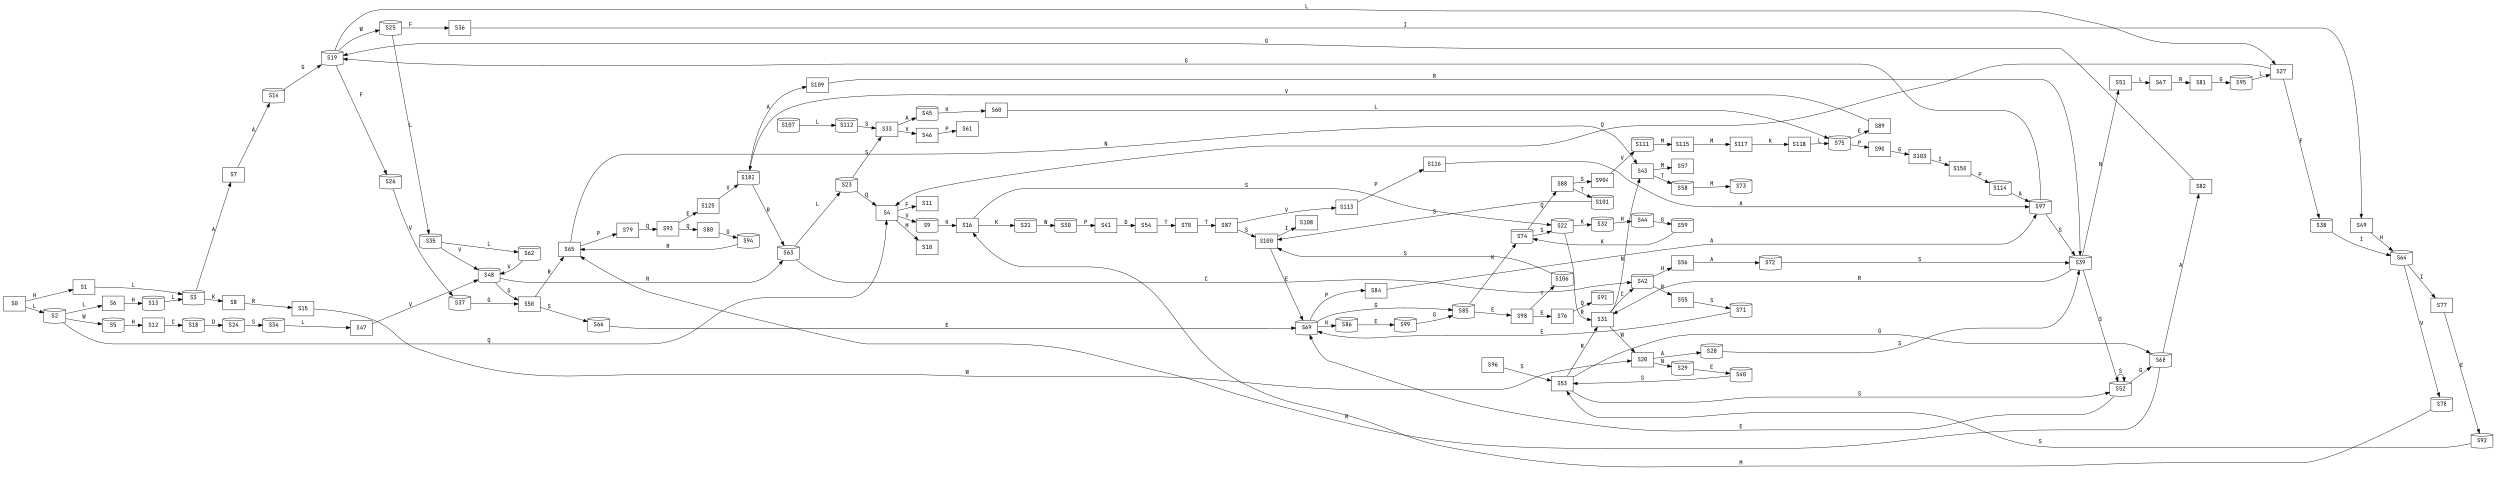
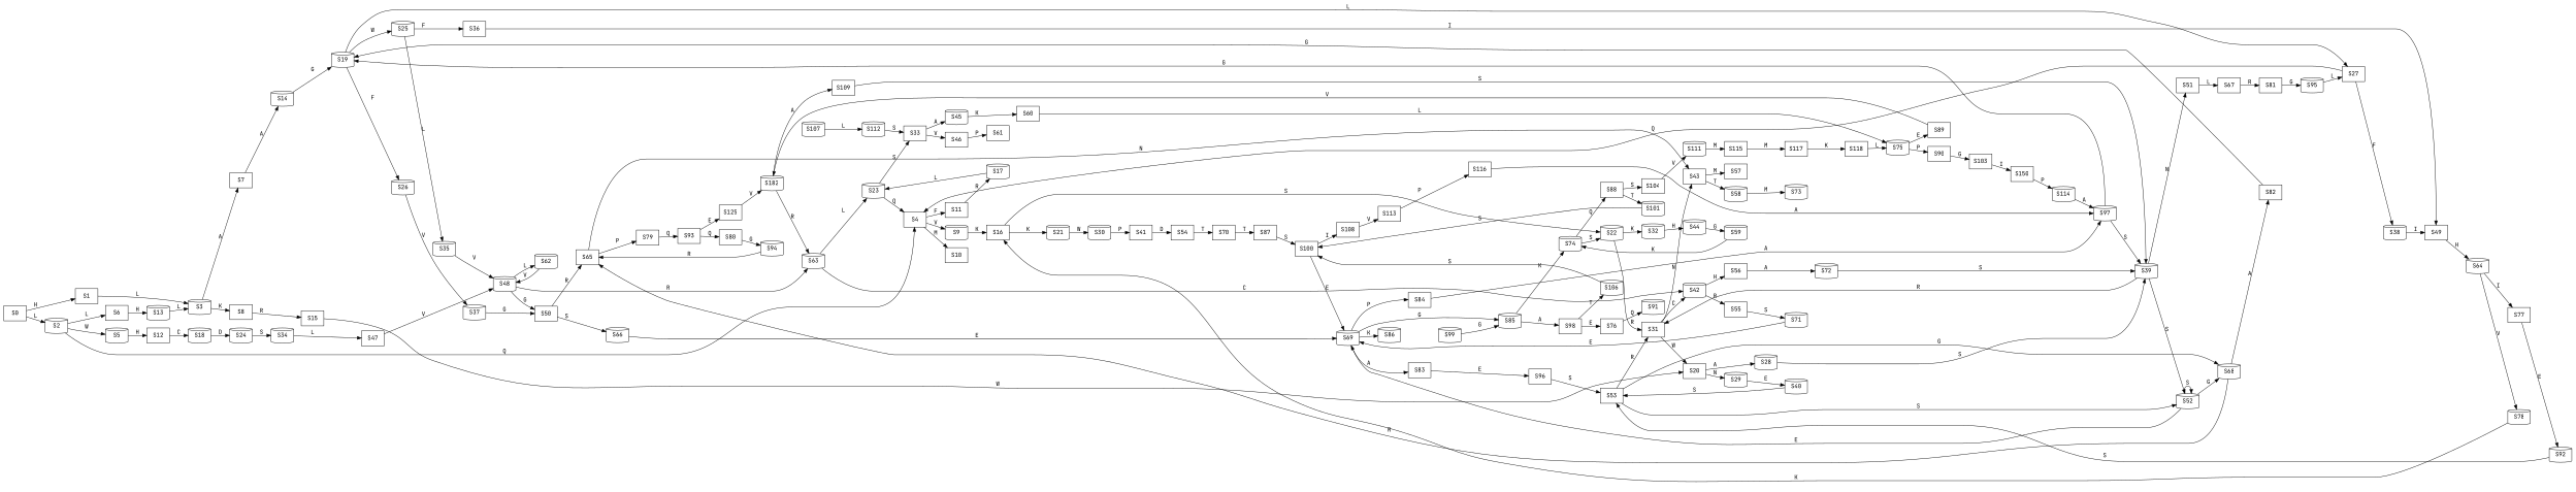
  strict digraph {
    fontname="JetBrains Mono"
    rankdir=LR
    node [fontname="JetBrains Mono" shape=box]
    edge [fontname="JetBrains Mono"]
    S0
    S1
    S2 [shape=cylinder]
    S3 [shape=cylinder]
    S4
    S5 [shape=cylinder]
    S6
    S7
    S8
    S9 [shape=cylinder]
    S10
    S11
    S12
    S13 [shape=cylinder]
    S14 [shape=cylinder]
    S15
    S16
+   S17 [shape=cylinder]
    S18 [shape=cylinder]
    S19 [shape=cylinder]
    S20
    S21 [shape=cylinder]
    S22 [shape=cylinder]
    S23 [shape=cylinder]
    S24 [shape=cylinder]
    S25 [shape=cylinder]
    S26 [shape=cylinder]
    S27
    S28 [shape=cylinder]
    S29 [shape=cylinder]
    S30 [shape=cylinder]
    S31
    S32 [shape=cylinder]
    S33
    S34 [shape=cylinder]
    S35 [shape=cylinder]
    S36
    S37 [shape=cylinder]
    S38 [shape=cylinder]
    S39 [shape=cylinder]
    S40 [shape=cylinder]
    S41
    S42 [shape=cylinder]
    S43
    S44 [shape=cylinder]
    S45 [shape=cylinder]
    S46
    S47
    S48 [shape=cylinder]
    S49
    S50
    S51
    S52 [shape=cylinder]
    S53
    S54
    S55
    S56
    S57
    S58 [shape=cylinder]
    S59 [shape=cylinder]
    S60
    S61
    S62 [shape=cylinder]
    S63 [shape=cylinder]
    S64 [shape=cylinder]
    S65
    S66 [shape=cylinder]
    S67
    S68 [shape=cylinder]
    S69 [shape=cylinder]
    S70
    S71 [shape=cylinder]
    S72 [shape=cylinder]
    S73 [shape=cylinder]
    S74 [shape=cylinder]
    S75 [shape=cylinder]
    S77
    S78 [shape=cylinder]
    S79
    S81
    S82
+   S83
    S84
    S85 [shape=cylinder]
    S86 [shape=cylinder]
    S87
    S88
    S89
    S90
    S91 [shape=cylinder]
    S76
    S92 [shape=cylinder]
    S93
    S94 [shape=cylinder]
    S80
    S95 [shape=cylinder]
    S96
    S97 [shape=cylinder]
    S98
    S99 [shape=cylinder]
    S100
    S101 [shape=cylinder]
-   S104 [label=S904]
+   S104
    n104 [label=S182 shape=cylinder]
    S103
    n106 [label=S125]
    S106 [shape=cylinder]
    S108
    S109
    n110 [label=S150]
    S111 [shape=cylinder]
    S107 [shape=cylinder]
    S112 [shape=cylinder]
    S113
    S114 [shape=cylinder]
    S115
    S116
    S117
    S118
    S0 -> S1 [label=H]
    S0 -> S2 [label=L]
    S1 -> S3 [label=L]
    S2 -> S4 [label=Q]
    S2 -> S5 [label=W]
    S2 -> S6 [label=L]
    S3 -> S7 [label=A]
    S3 -> S8 [label=K]
    S4 -> S9 [label=V]
    S4 -> S10 [label=M]
    S4 -> S11 [label=F]
    S5 -> S12 [label=H]
    S6 -> S13 [label=H]
    S7 -> S14 [label=A]
    S8 -> S15 [label=R]
    S9 -> S16 [label=K]
+   S11 -> S17 [label=R]
    S12 -> S18 [label=C]
    S13 -> S3 [label=L]
    S14 -> S19 [label=G]
    S15 -> S20 [label=W]
    S16 -> S21 [label=K]
    S16 -> S22 [label=S]
+   S17 -> S23 [label=L]
    S18 -> S24 [label=D]
    S19 -> S25 [label=W]
    S19 -> S26 [label=F]
    S19 -> S27 [label=L]
    S20 -> S28 [label=A]
    S20 -> S29 [label=N]
    S21 -> S30 [label=W]
    S22 -> S31 [label=R]
    S22 -> S32 [label=K]
    S23 -> S4 [label=Q]
    S23 -> S33 [label=S]
    S24 -> S34 [label=S]
    S25 -> S35 [label=L]
    S25 -> S36 [label=F]
    S26 -> S37 [label=V]
    S27 -> S4 [label=Q]
    S27 -> S38 [label=F]
    S28 -> S39 [label=S]
    S29 -> S40 [label=E]
    S30 -> S41 [label=P]
    S31 -> S20 [label=W]
    S31 -> S42 [label=C]
    S31 -> S43 [label=N]
    S32 -> S44 [label=H]
    S33 -> S45 [label=A]
    S33 -> S46 [label=V]
    S34 -> S47 [label=L]
    S35 -> S48 [label=V]
    S36 -> S49 [label=I]
    S37 -> S50 [label=G]
-   S38 -> S64 [label=I]
+   S38 -> S49 [label=I]
    S39 -> S31 [label=R]
    S39 -> S51 [label=N]
    S39 -> S52 [label=S]
    S40 -> S53 [label=S]
    S41 -> S54 [label=D]
    S42 -> S55 [label=R]
    S42 -> S56 [label=H]
    S43 -> S57 [label=M]
    S43 -> S58 [label=T]
    S44 -> S59 [label=G]
    S45 -> S60 [label=K]
    S46 -> S61 [label=P]
    S47 -> S48 [label=V]
    S48 -> S50 [label=G]
-   S35 -> S62 [label=L]
+   S48 -> S62 [label=L]
    S48 -> S63 [label=R]
    S49 -> S64 [label=H]
    S50 -> S65 [label=R]
    S50 -> S66 [label=S]
    S51 -> S67 [label=L]
    S52 -> S52 [label=S]
    S52 -> S68 [label=G]
    S52 -> S69 [label=E]
    S53 -> S31 [label=R]
    S53 -> S52 [label=S]
    S53 -> S68 [label=G]
    S54 -> S70 [label=T]
    S55 -> S71 [label=S]
    S56 -> S72 [label=A]
    S58 -> S73 [label=M]
    S59 -> S74 [label=K]
    S60 -> S75 [label=L]
    S62 -> S48 [label=V]
    S63 -> S23 [label=L]
    S63 -> S42 [label=C]
    S64 -> S77 [label=I]
    S64 -> S78 [label=V]
    S65 -> S43 [label=N]
    S65 -> S79 [label=P]
    S66 -> S69 [label=E]
    S67 -> S81 [label=R]
    S68 -> S65 [label=R]
    S68 -> S82 [label=A]
+   S69 -> S83 [label=A]
    S69 -> S84 [label=P]
    S69 -> S85 [label=G]
    S69 -> S86 [label=K]
    S70 -> S87 [label=T]
    S71 -> S69 [label=E]
    S72 -> S39 [label=S]
    S74 -> S22 [label=S]
    S74 -> S88 [label=Q]
    S75 -> S89 [label=E]
    S75 -> S90 [label=P]
    S77 -> S92 [label=E]
-   S78 -> S16 [label=M]
+   S78 -> S16 [label=K]
    S79 -> S93 [label=Q]
    S81 -> S95 [label=G]
    S82 -> S19 [label=G]
+   S83 -> S96 [label=E]
    S84 -> S97 [label=A]
    S85 -> S74 [label=K]
-   S85 -> S98 [label=E]
-   S86 -> S99 [label=E]
+   S85 -> S98 [label=A]
    S87 -> S100 [label=S]
    S88 -> S101 [label=T]
    S88 -> S104 [label=S]
    S89 -> n104 [label=V]
    S90 -> S103 [label=G]
    S76 -> S91 [label=Q]
    S92 -> S53 [label=S]
    S93 -> S80 [label=Q]
    S93 -> n106 [label=E]
    S94 -> S65 [label=R]
    S80 -> S94 [label=G]
    S95 -> S27 [label=L]
    S96 -> S53 [label=S]
    S97 -> S19 [label=G]
    S97 -> S39 [label=S]
    S98 -> S76 [label=E]
    S98 -> S106 [label=T]
    S99 -> S85 [label=G]
    S100 -> S69 [label=E]
    S100 -> S108 [label=I]
    S101 -> S100 [label=S]
    S104 -> S111 [label=V]
    n104 -> S63 [label=R]
    n104 -> S109 [label=A]
    S103 -> n110 [label=I]
    n106 -> n104 [label=V]
    S106 -> S100 [label=S]
-   S87 -> S113 [label=V]
-   S109 -> S39 [label=R]
+   S108 -> S113 [label=V]
+   S109 -> S39 [label=S]
    n110 -> S114 [label=P]
    S111 -> S115 [label=M]
    S107 -> S112 [label=L]
    S112 -> S33 [label=S]
    S113 -> S116 [label=P]
    S114 -> S97 [label=A]
    S115 -> S117 [label=M]
    S116 -> S97 [label=A]
    S117 -> S118 [label=K]
    S118 -> S75 [label=L]
  }
